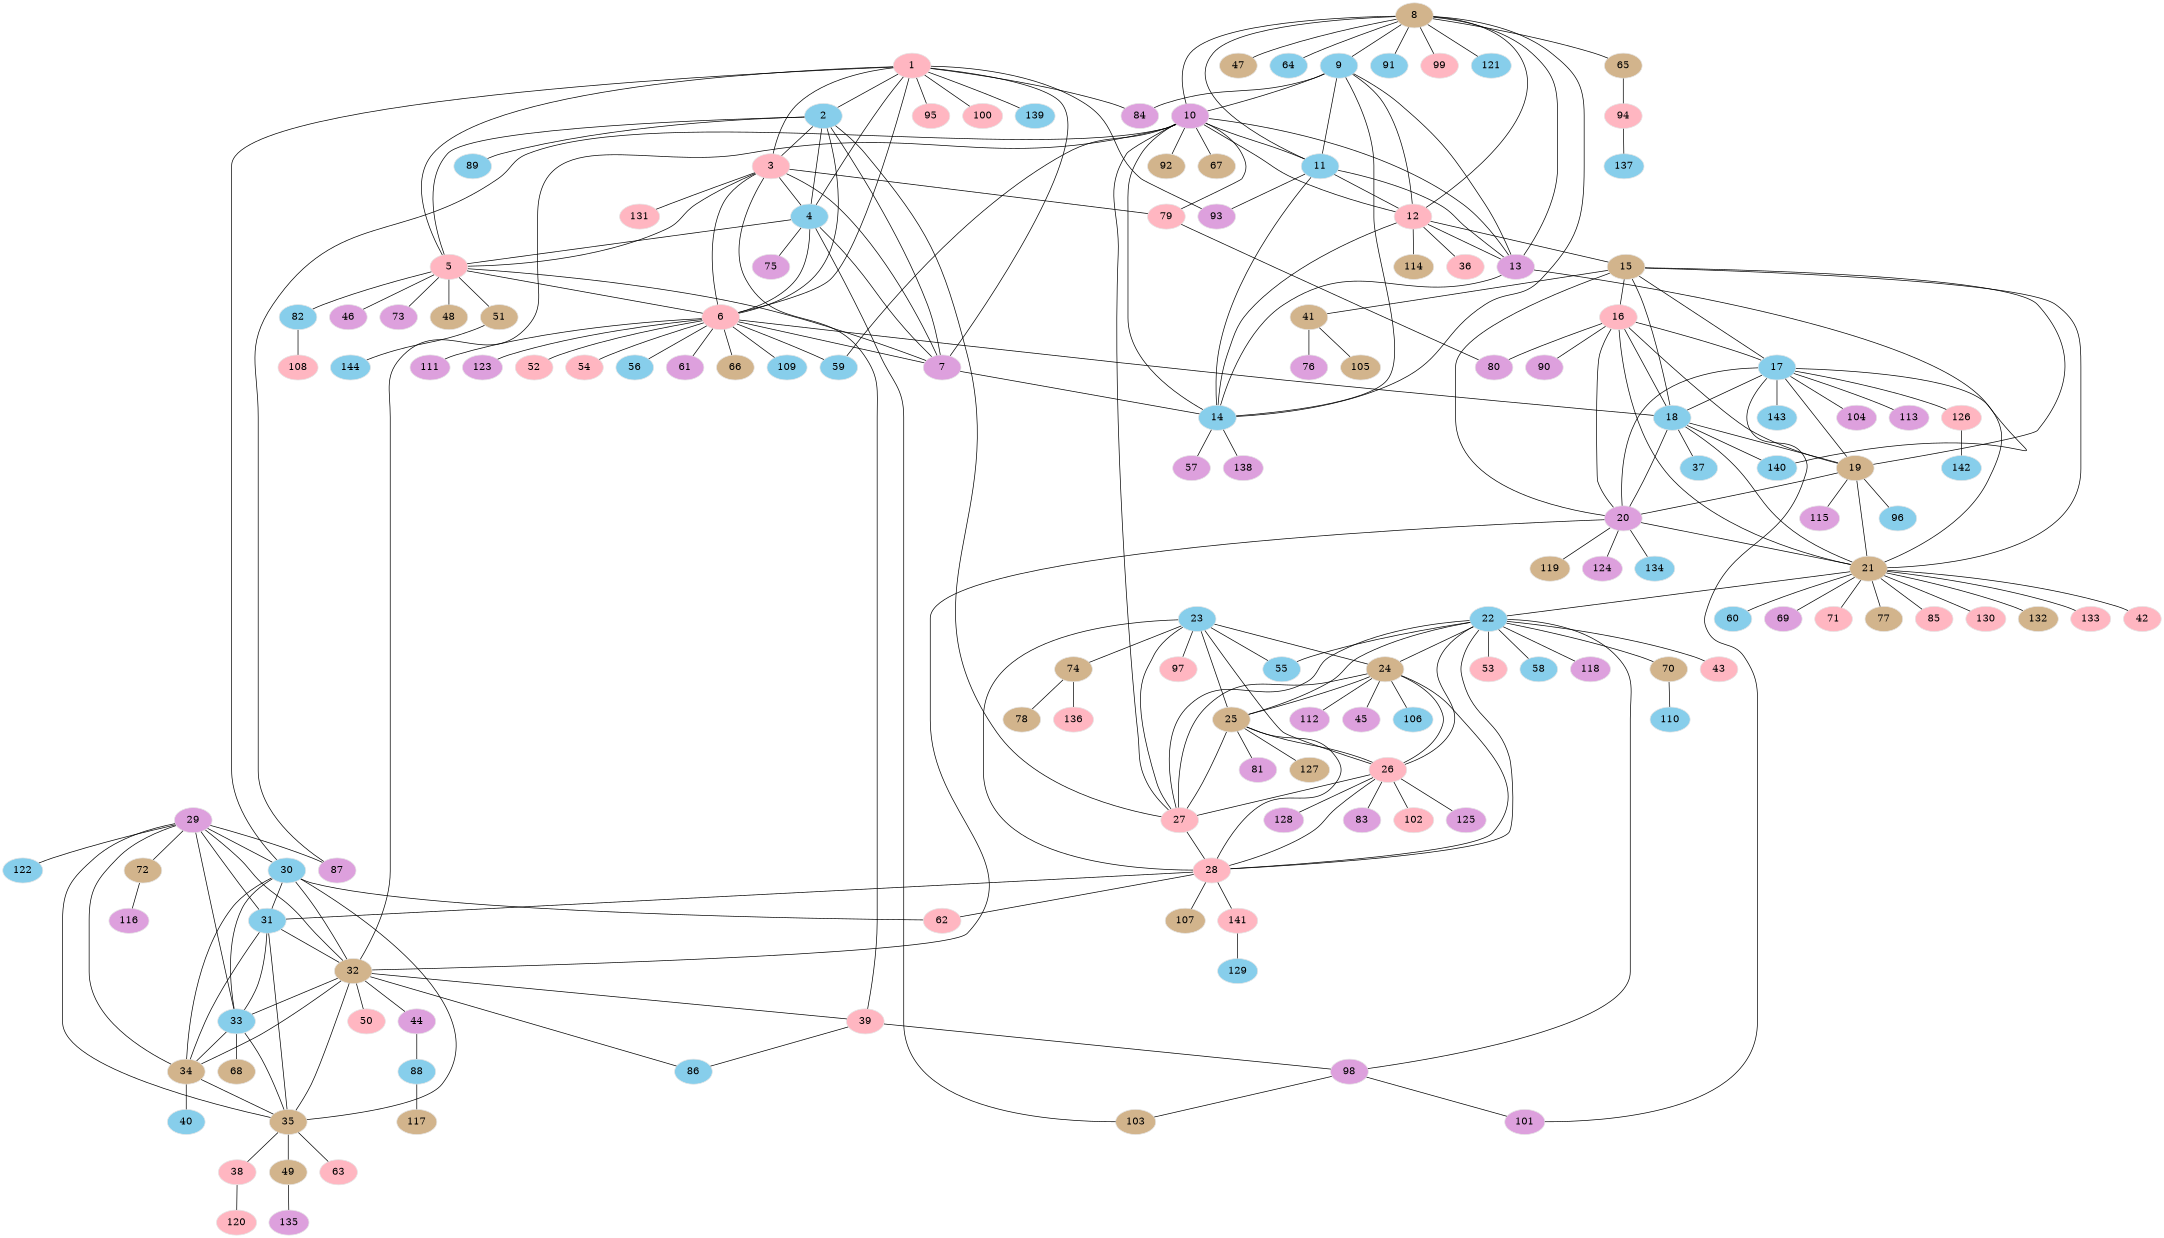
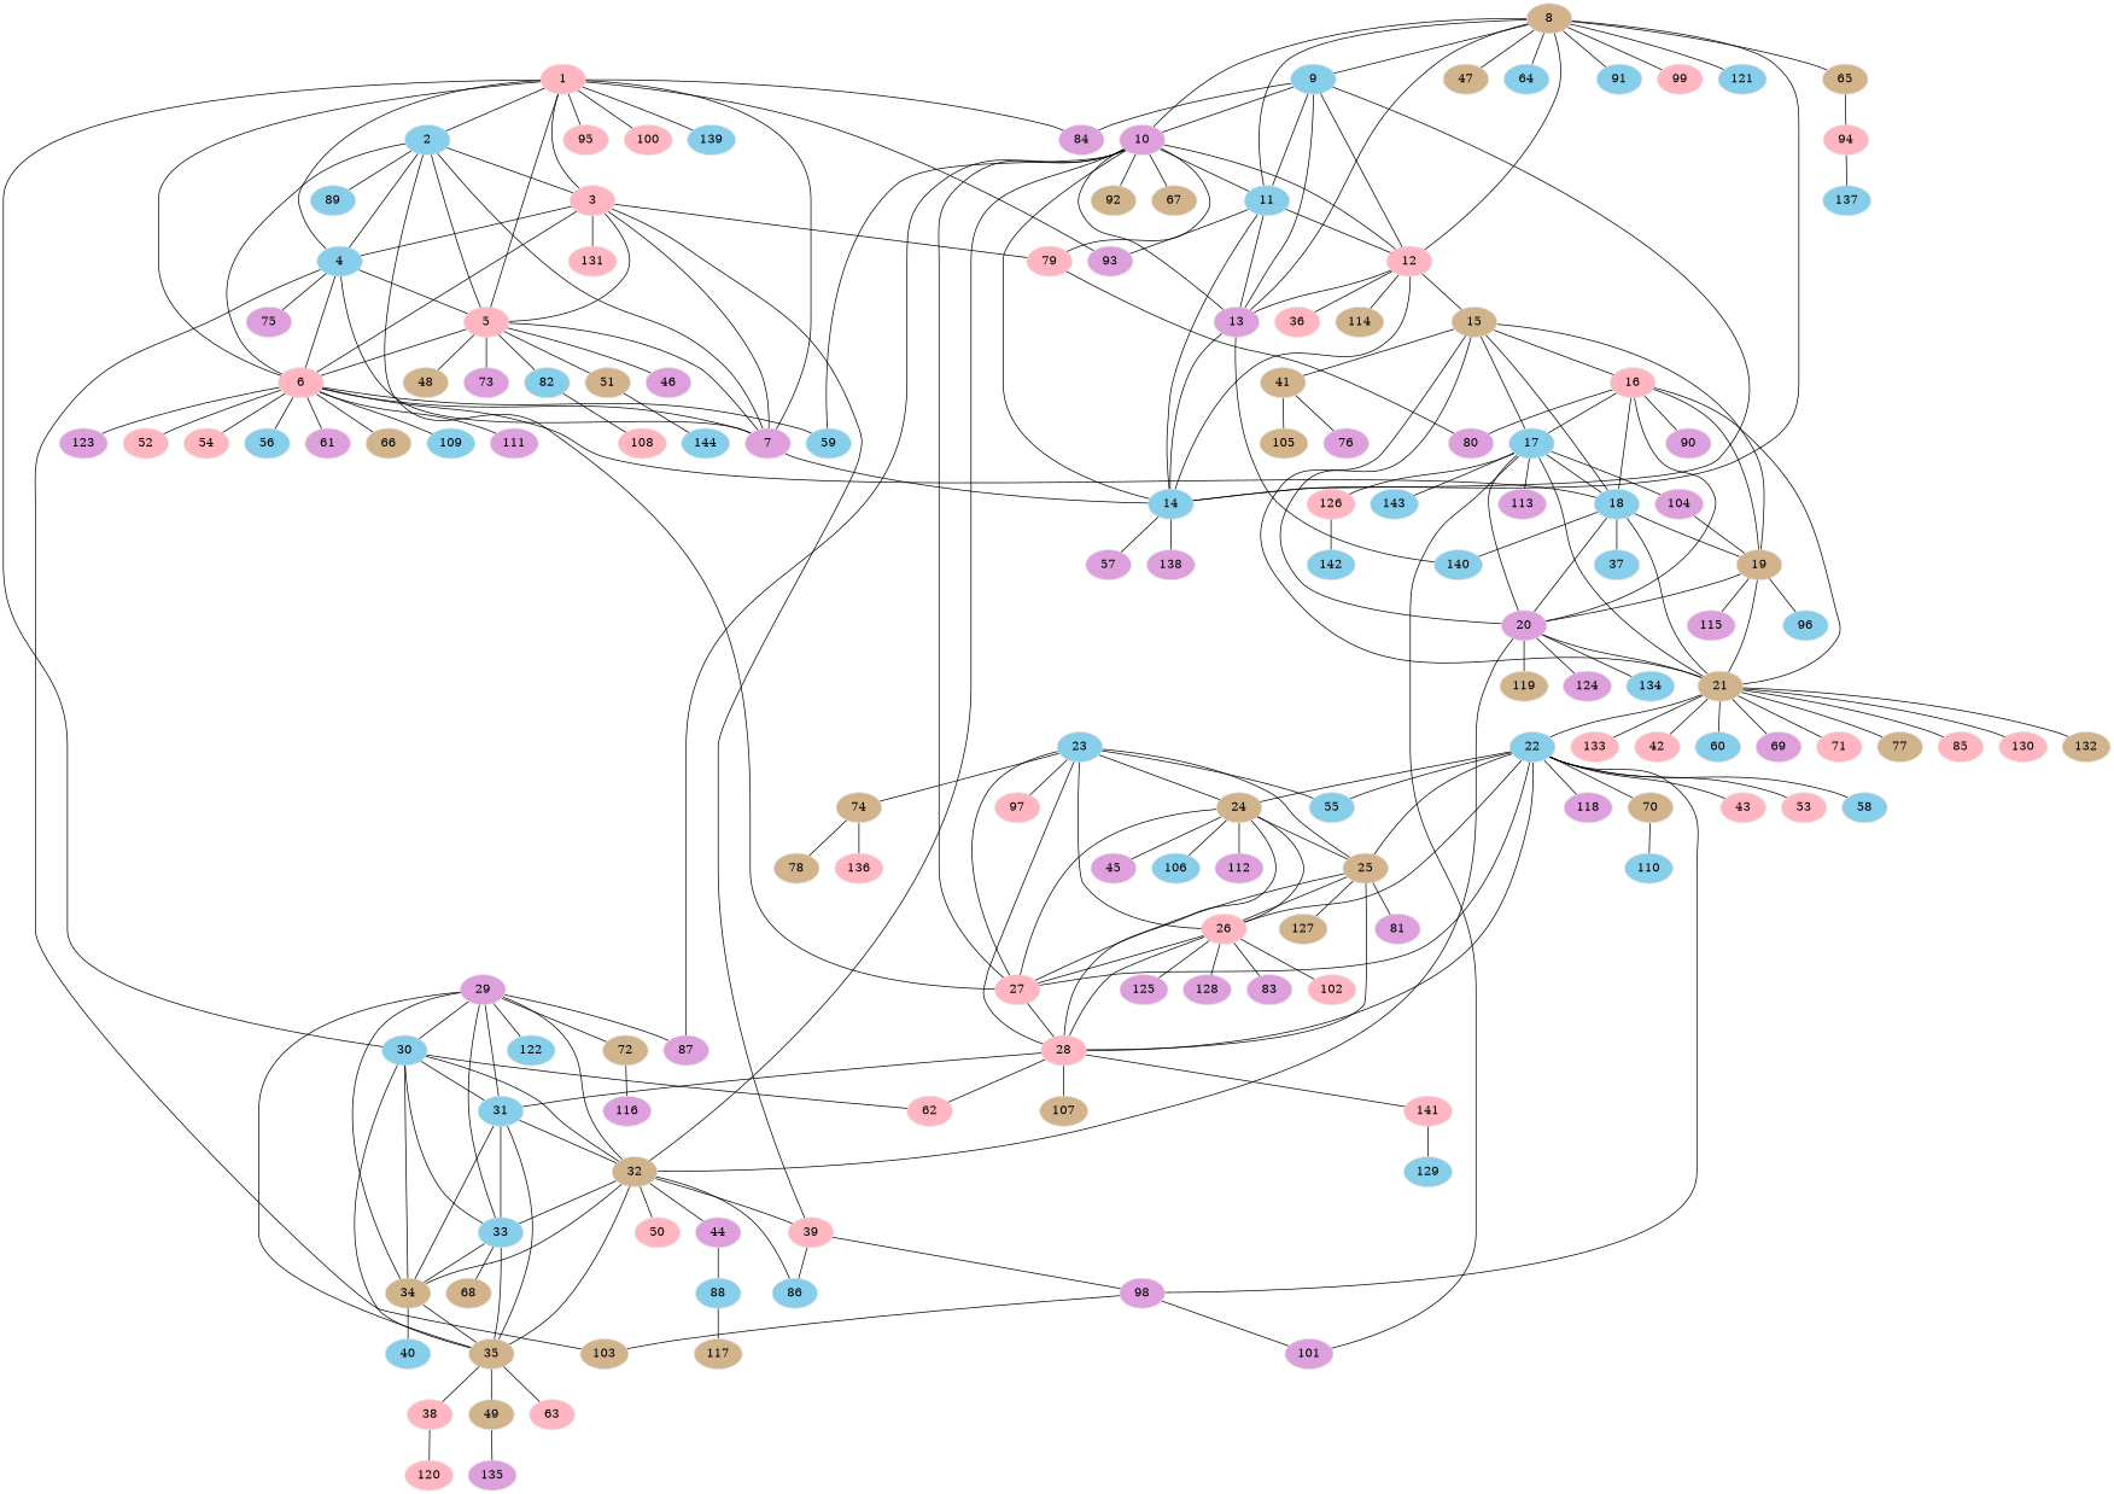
  graph {
    node [color=gray90 fillcolor=skyblue style=filled]
    1 [fillcolor=lightpink]
    2
    3 [fillcolor=lightpink]
    4
    5 [fillcolor=lightpink]
    6 [fillcolor=lightpink]
    7 [fillcolor=plum]
    30
    84 [fillcolor=plum]
    93 [fillcolor=plum]
    95 [fillcolor=lightpink]
    100 [fillcolor=lightpink]
    139
    27 [fillcolor=lightpink]
    89
    39 [fillcolor=lightpink]
    79 [fillcolor=lightpink]
    131 [fillcolor=lightpink]
    75 [fillcolor=plum]
    103 [fillcolor=tan]
    46 [fillcolor=plum]
    48 [fillcolor=tan]
    51 [fillcolor=tan]
    73 [fillcolor=plum]
    82
    18
    52 [fillcolor=lightpink]
    54 [fillcolor=lightpink]
    56
    59
    61 [fillcolor=plum]
    66 [fillcolor=tan]
    109
    111 [fillcolor=plum]
    123 [fillcolor=plum]
    14
    32 [fillcolor=tan]
    31
    62 [fillcolor=lightpink]
    33
    34 [fillcolor=tan]
    35 [fillcolor=tan]
    28 [fillcolor=lightpink]
    98 [fillcolor=plum]
    86
    80 [fillcolor=plum]
    144
    108 [fillcolor=lightpink]
    140
    19 [fillcolor=tan]
    20 [fillcolor=plum]
    21 [fillcolor=tan]
    37
    57 [fillcolor=plum]
    138 [fillcolor=plum]
    8 [fillcolor=tan]
    9
    10 [fillcolor=plum]
    11
    12 [fillcolor=lightpink]
    13 [fillcolor=plum]
    47 [fillcolor=tan]
    64
    65 [fillcolor=tan]
    91
    99 [fillcolor=lightpink]
    121
    67 [fillcolor=tan]
    87 [fillcolor=plum]
    92 [fillcolor=tan]
    15 [fillcolor=tan]
    36 [fillcolor=lightpink]
    114 [fillcolor=tan]
    94 [fillcolor=lightpink]
    44 [fillcolor=plum]
    50 [fillcolor=lightpink]
    16 [fillcolor=lightpink]
    17
    41 [fillcolor=tan]
    90 [fillcolor=plum]
    101 [fillcolor=plum]
    104 [fillcolor=plum]
    113 [fillcolor=plum]
    126 [fillcolor=lightpink]
    143
    96
    115 [fillcolor=plum]
    119 [fillcolor=tan]
    124 [fillcolor=plum]
    134
    22
    42 [fillcolor=lightpink]
    60
    69 [fillcolor=plum]
    71 [fillcolor=lightpink]
    77 [fillcolor=tan]
    85 [fillcolor=lightpink]
    130 [fillcolor=lightpink]
    132 [fillcolor=tan]
    133 [fillcolor=lightpink]
    76 [fillcolor=plum]
    105 [fillcolor=tan]
    142
    24 [fillcolor=tan]
    25 [fillcolor=tan]
    26 [fillcolor=lightpink]
    43 [fillcolor=lightpink]
    53 [fillcolor=lightpink]
    58
    70 [fillcolor=tan]
    118 [fillcolor=plum]
    55
    23
    74 [fillcolor=tan]
    97 [fillcolor=lightpink]
    45 [fillcolor=plum]
    106
    112 [fillcolor=plum]
    81 [fillcolor=plum]
    127 [fillcolor=tan]
    83 [fillcolor=plum]
    102 [fillcolor=lightpink]
    125 [fillcolor=plum]
    128 [fillcolor=plum]
    107 [fillcolor=tan]
    141 [fillcolor=lightpink]
    110
    78 [fillcolor=tan]
    136 [fillcolor=lightpink]
    129
    29 [fillcolor=plum]
    72 [fillcolor=tan]
    122
    68 [fillcolor=tan]
    40
    38 [fillcolor=lightpink]
    49 [fillcolor=tan]
    63 [fillcolor=lightpink]
    116 [fillcolor=plum]
    88
    120 [fillcolor=lightpink]
    135 [fillcolor=plum]
    117 [fillcolor=tan]
    137
    1 -- 2
    1 -- 3
    1 -- 4
    1 -- 5
    1 -- 6
    1 -- 7
    1 -- 30
    1 -- 84
    1 -- 93
    1 -- 95
    1 -- 100
    1 -- 139
    2 -- 3
    2 -- 4
    2 -- 5
    2 -- 6
    2 -- 7
    2 -- 27
    2 -- 89
    3 -- 4
    3 -- 5
    3 -- 6
    3 -- 7
    3 -- 39
    3 -- 79
    3 -- 131
    4 -- 5
    4 -- 6
    4 -- 7
    4 -- 75
    4 -- 103
    5 -- 6
    5 -- 7
    5 -- 46
    5 -- 48
    5 -- 51
    5 -- 73
    5 -- 82
    6 -- 7
    6 -- 18
    6 -- 52
    6 -- 54
    6 -- 56
    6 -- 59
    6 -- 61
    6 -- 66
    6 -- 109
    6 -- 111
    6 -- 123
    7 -- 14
    30 -- 32
    30 -- 31
    30 -- 62
    30 -- 33
    30 -- 34
    30 -- 35
    27 -- 28
    39 -- 98
    39 -- 86
    79 -- 80
    51 -- 144
    82 -- 108
    18 -- 140
    18 -- 19
    18 -- 20
    18 -- 21
    18 -- 37
    14 -- 57
    14 -- 138
    32 -- 39
    32 -- 33
    32 -- 34
    32 -- 35
    32 -- 86
    32 -- 44
    32 -- 50
    31 -- 32
    31 -- 33
    31 -- 34
    31 -- 35
    33 -- 34
    33 -- 35
    33 -- 68
    34 -- 35
    34 -- 40
    35 -- 38
    35 -- 49
    35 -- 63
    28 -- 31
    28 -- 62
    28 -- 107
    28 -- 141
    98 -- 103
    98 -- 101
    19 -- 20
    19 -- 21
    19 -- 96
    19 -- 115
    20 -- 32
    20 -- 21
    20 -- 119
    20 -- 124
    20 -- 134
    21 -- 22
    21 -- 42
    21 -- 60
    21 -- 69
    21 -- 71
    21 -- 77
    21 -- 85
    21 -- 130
    21 -- 132
    21 -- 133
    8 -- 14
    8 -- 9
    8 -- 10
    8 -- 11
    8 -- 12
    8 -- 13
    8 -- 47
    8 -- 64
    8 -- 65
    8 -- 91
    8 -- 99
    8 -- 121
    9 -- 84
    9 -- 14
    9 -- 10
    9 -- 11
    9 -- 12
    9 -- 13
    10 -- 27
    10 -- 79
    10 -- 59
    10 -- 14
    10 -- 32
    10 -- 11
    10 -- 12
    10 -- 13
    10 -- 67
    10 -- 87
    10 -- 92
    11 -- 93
    11 -- 14
    11 -- 12
    11 -- 13
    12 -- 14
    12 -- 13
    12 -- 15
    12 -- 36
    12 -- 114
    13 -- 14
    13 -- 140
    65 -- 94
    15 -- 18
    15 -- 19
    15 -- 20
    15 -- 21
    15 -- 16
    15 -- 17
    15 -- 41
    94 -- 137
    44 -- 88
    16 -- 18
    16 -- 80
    16 -- 19
    16 -- 20
    16 -- 21
    16 -- 17
    16 -- 90
    17 -- 18
-   17 -- 19
+   104 -- 19
    17 -- 20
    17 -- 21
    17 -- 101
    17 -- 104
    17 -- 113
    17 -- 126
    17 -- 143
    41 -- 76
    41 -- 105
    126 -- 142
    22 -- 27
    22 -- 28
    22 -- 98
    22 -- 24
    22 -- 25
    22 -- 26
    22 -- 43
    22 -- 53
    22 -- 58
    22 -- 70
    22 -- 118
    22 -- 55
    24 -- 27
    24 -- 28
    24 -- 25
    24 -- 26
    24 -- 45
    24 -- 106
    24 -- 112
    25 -- 27
    25 -- 28
    25 -- 26
    25 -- 81
    25 -- 127
    26 -- 27
    26 -- 28
    26 -- 83
    26 -- 102
    26 -- 125
    26 -- 128
    70 -- 110
    23 -- 27
    23 -- 28
    23 -- 24
    23 -- 25
    23 -- 26
    23 -- 55
    23 -- 74
    23 -- 97
    74 -- 78
    74 -- 136
    141 -- 129
    29 -- 30
    29 -- 32
    29 -- 31
    29 -- 33
    29 -- 34
    29 -- 35
    29 -- 87
    29 -- 72
    29 -- 122
    72 -- 116
    38 -- 120
    49 -- 135
    88 -- 117
  }
